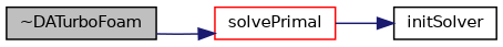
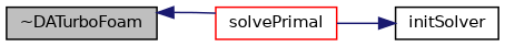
  digraph {
    rankdir=LR
    node [color=black fontname=Helvetica fontsize=10 shape=record]
    edge [color=midnightblue fontname=Helvetica fontsize=10 labelfontname=Helvetica labelfontsize=10 style=solid]
    n1 [fillcolor=grey75 fontcolor=black height=0.2 label="~DATurboFoam" style=filled width=0.4]
    n2 [color=red height=0.2 label=solvePrimal width=0.4]
    n3 [height=0.2 label=initSolver width=0.4]
-   n1 -> n2
+   n2 -> n1
    n2 -> n3
  }
